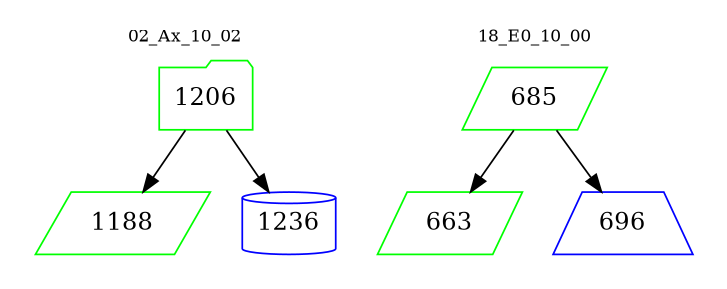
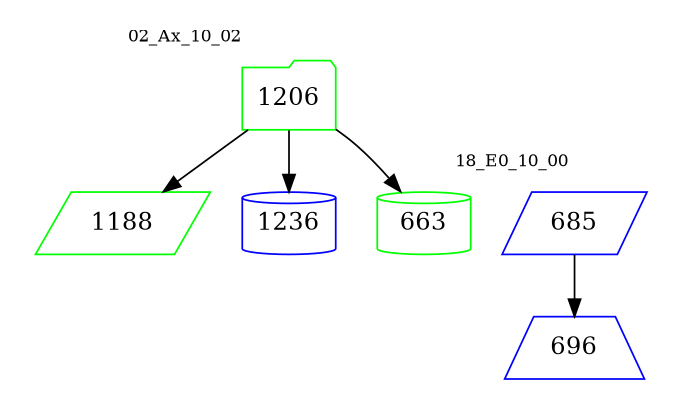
  digraph {
    node [color=green shape=parallelogram]
    edge [color=black]
    n1 [label=1206 shape=folder]
    n2 [label=1188]
    n3 [color=blue label=1236 shape=cylinder]
-   n4 [label=685]
-   n5 [label=663]
+   n4 [color=blue label=685]
+   n5 [label=663 shape=cylinder]
    n6 [color=blue label=696 shape=trapezium]
    subgraph cluster_1 {
      color=white
      fontsize=10
      label="02_Ax_10_02"
      n1
      n2
      n3
    }
    subgraph cluster_2 {
      color=white
      fontsize=10
      label="18_E0_10_00"
      n4
      n5
      n6
    }
    n1 -> n2
    n1 -> n3
-   n4 -> n5
+   n1 -> n5
    n4 -> n6
  }
